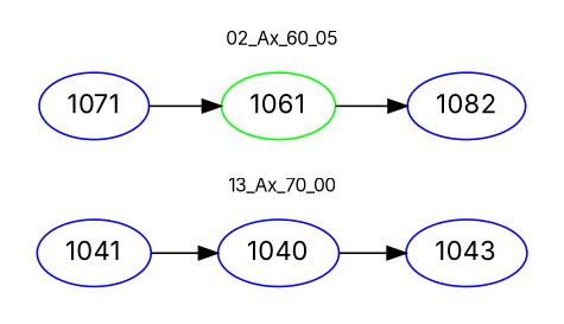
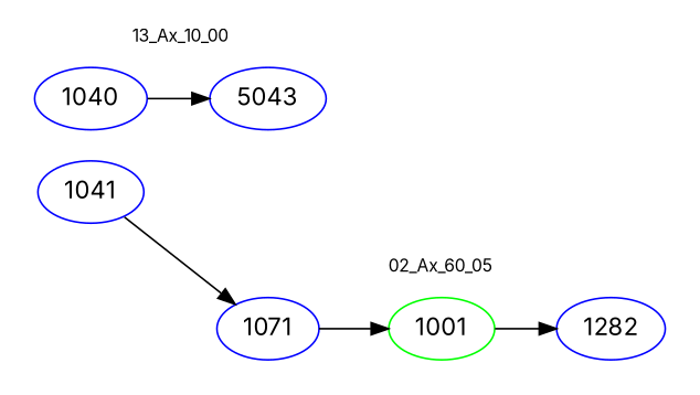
  digraph {
    fontname=Inter
    rankdir=LR
    node [color=blue fontname=Inter]
    edge [color=black fontname=Inter]
    n1 [label=1041]
    n2 [label=1040]
-   n3 [label=1043]
+   n3 [label=5043]
    n4 [label=1071]
-   n5 [color=green label=1061]
-   n6 [label=1082]
+   n5 [color=green label=1001]
+   n6 [label=1282]
    subgraph cluster_1 {
      color=white
      fontsize=10
-     label="13_Ax_70_00"
+     label="13_Ax_10_00"
      n1
      n2
      n3
    }
    subgraph cluster_2 {
      color=white
      fontsize=10
      label="02_Ax_60_05"
      n4
      n5
      n6
    }
-   n1 -> n2
+   n1 -> n4
    n2 -> n3
    n4 -> n5
    n5 -> n6
  }
